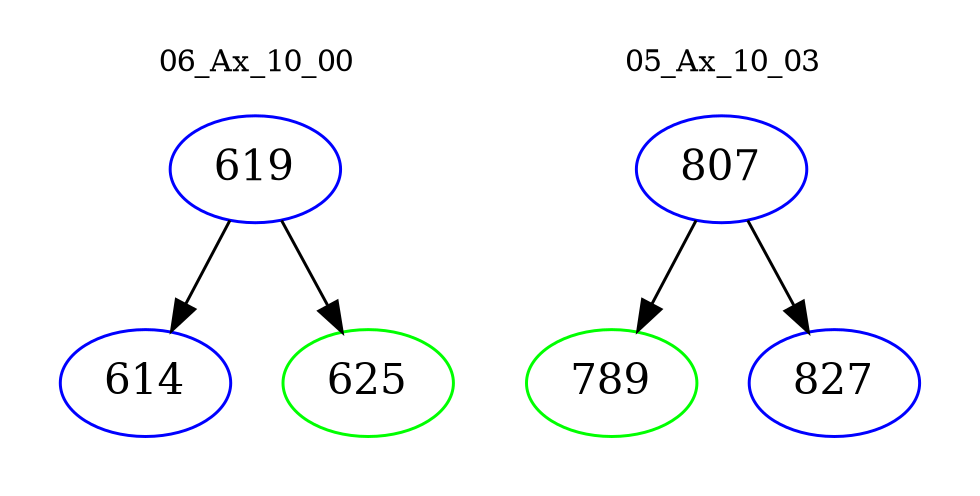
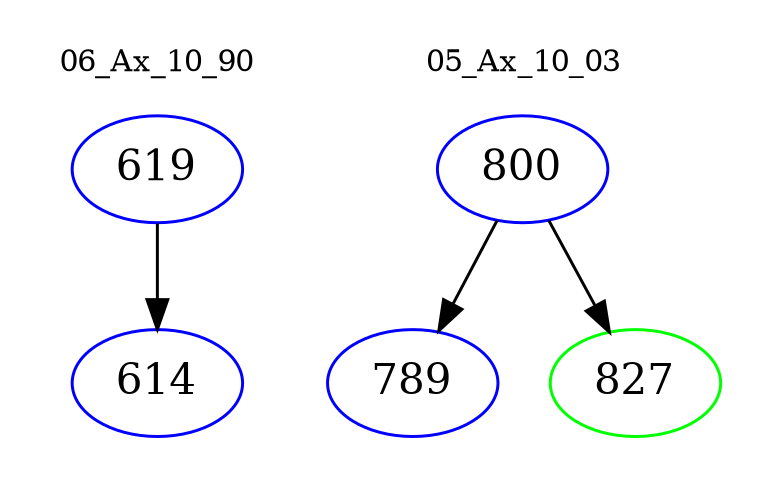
  digraph {
    node [color=blue]
    edge [color=black]
    n1 [label=619]
    n2 [label=614]
-   n3 [color=green label=625]
-   n4 [label=807]
-   n5 [color=green label=789]
-   n6 [label=827]
+   n4 [label=800]
+   n5 [label=789]
+   n6 [color=green label=827]
    subgraph cluster_1 {
      color=white
      fontsize=10
-     label="06_Ax_10_00"
+     label="06_Ax_10_90"
      n1
      n2
-     n3
    }
    subgraph cluster_2 {
      color=white
      fontsize=10
      label="05_Ax_10_03"
      n4
      n5
      n6
    }
    n1 -> n2
-   n1 -> n3
    n4 -> n5
    n4 -> n6
  }
